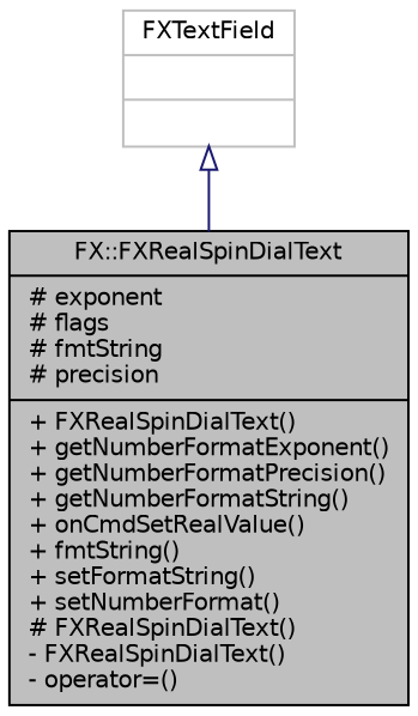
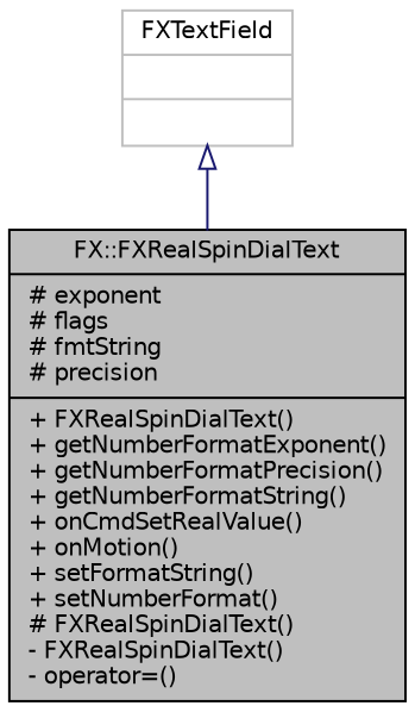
  digraph {
    node [fontname=Helvetica fontsize=10 shape=record style=filled]
-   n1 [color=black fillcolor=grey75 fontcolor=black height=0.2 label="{FX::FXRealSpinDialText\n|# exponent\l# flags\l# fmtString\l# precision\l|+ FXRealSpinDialText()\l+ getNumberFormatExponent()\l+ getNumberFormatPrecision()\l+ getNumberFormatString()\l+ onCmdSetRealValue()\l+ fmtString()\l+ setFormatString()\l+ setNumberFormat()\l# FXRealSpinDialText()\l- FXRealSpinDialText()\l- operator=()\l}" width=0.4]
+   n1 [color=black fillcolor=grey75 fontcolor=black height=0.2 label="{FX::FXRealSpinDialText\n|# exponent\l# flags\l# fmtString\l# precision\l|+ FXRealSpinDialText()\l+ getNumberFormatExponent()\l+ getNumberFormatPrecision()\l+ getNumberFormatString()\l+ onCmdSetRealValue()\l+ onMotion()\l+ setFormatString()\l+ setNumberFormat()\l# FXRealSpinDialText()\l- FXRealSpinDialText()\l- operator=()\l}" width=0.4]
    n2 [color=grey75 fillcolor=white height=0.2 label="{FXTextField\n||}" width=0.4]
    n2 -> n1 [arrowtail=onormal color=midnightblue dir=back fontname=Helvetica fontsize=10 labelfontname=Helvetica labelfontsize=10 style=solid]
  }
